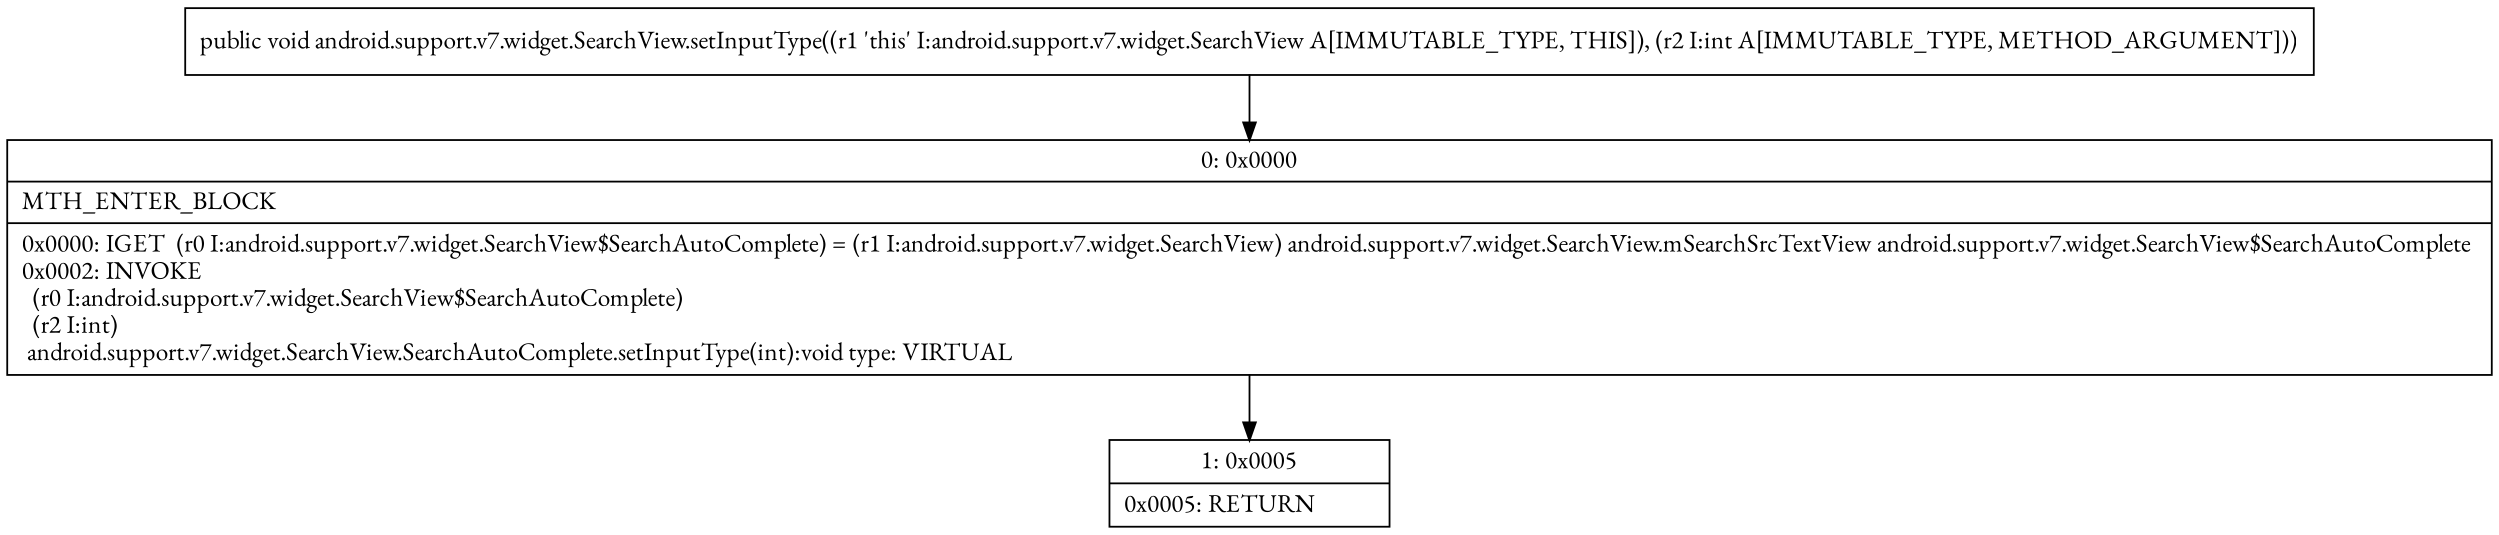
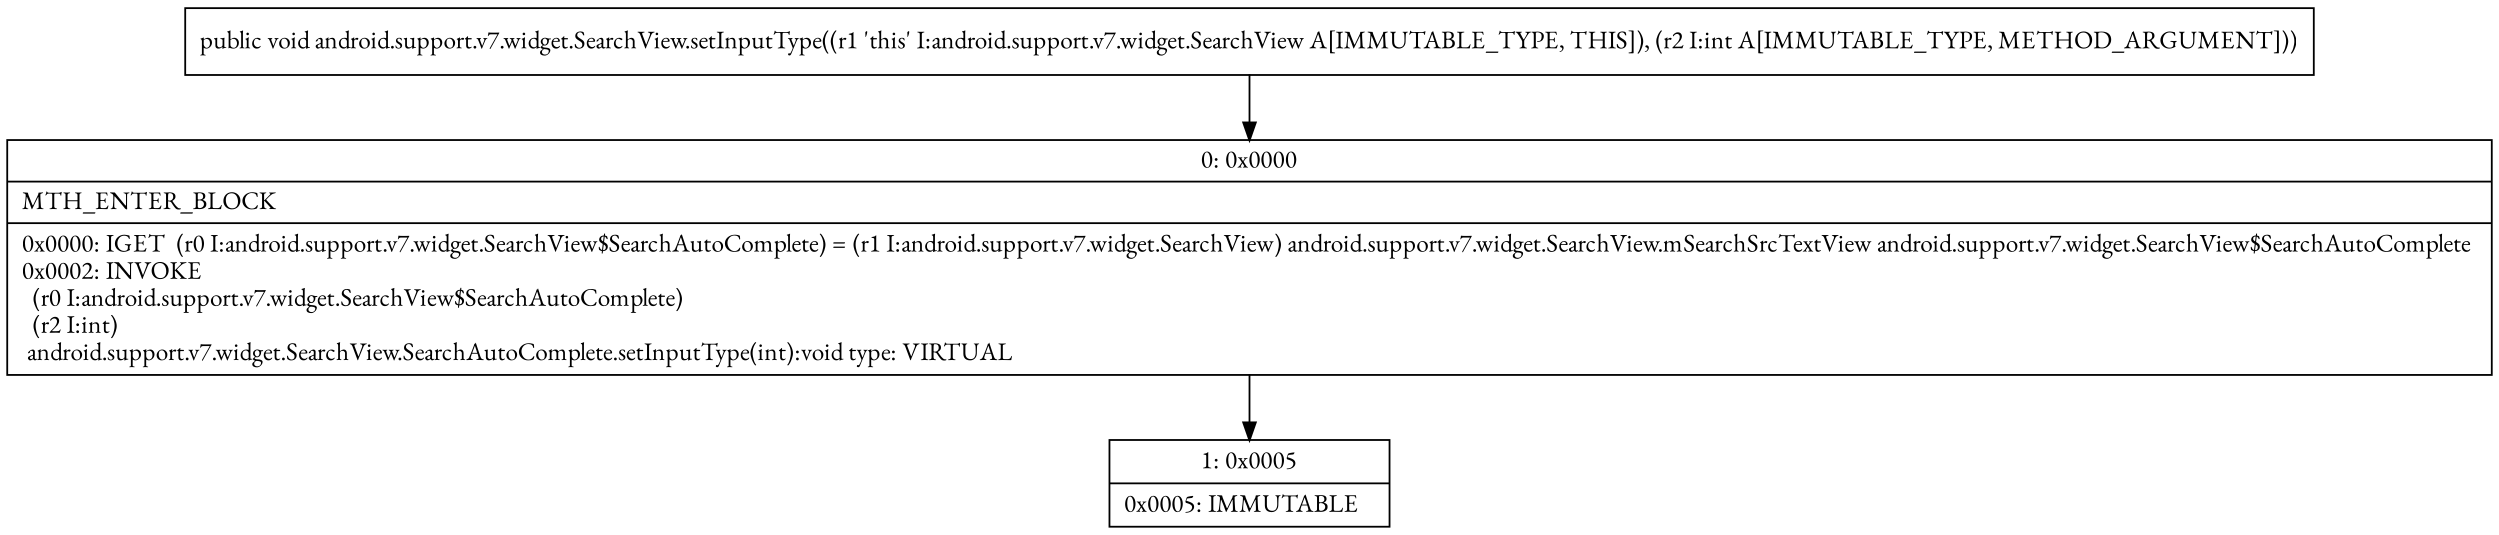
  digraph {
    fontname="EB Garamond"
    node [shape=record fontname="EB Garamond"]
    edge [fontname="EB Garamond"]
    n1 [label="{0\:\ 0x0000|MTH_ENTER_BLOCK\l|0x0000: IGET  (r0 I:android.support.v7.widget.SearchView$SearchAutoComplete) = (r1 I:android.support.v7.widget.SearchView) android.support.v7.widget.SearchView.mSearchSrcTextView android.support.v7.widget.SearchView$SearchAutoComplete \l0x0002: INVOKE  \l  (r0 I:android.support.v7.widget.SearchView$SearchAutoComplete)\l  (r2 I:int)\l android.support.v7.widget.SearchView.SearchAutoComplete.setInputType(int):void type: VIRTUAL \l}"]
-   n2 [label="{1\:\ 0x0005|0x0005: RETURN   \l}"]
+   n2 [label="{1\:\ 0x0005|0x0005: IMMUTABLE   \l}"]
    n3 [label="{public void android.support.v7.widget.SearchView.setInputType((r1 'this' I:android.support.v7.widget.SearchView A[IMMUTABLE_TYPE, THIS]), (r2 I:int A[IMMUTABLE_TYPE, METHOD_ARGUMENT])) }"]
    n1 -> n2
    n3 -> n1
  }
